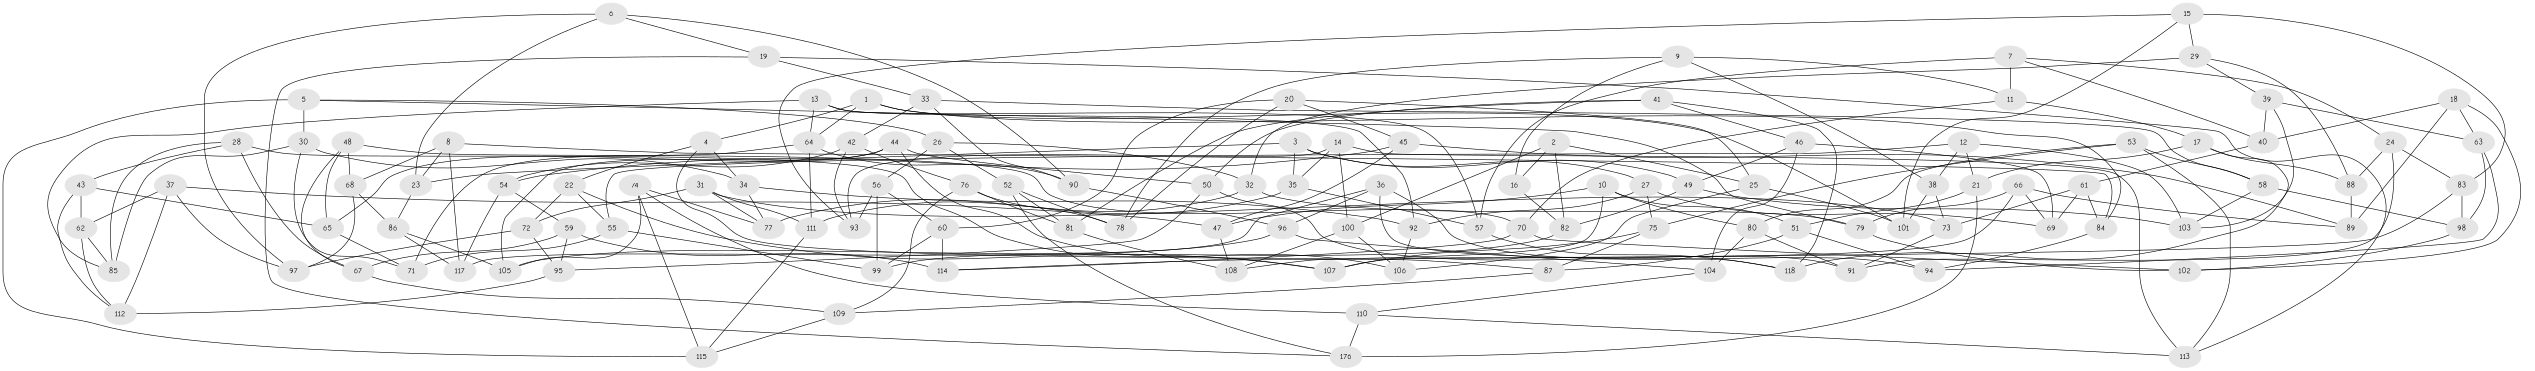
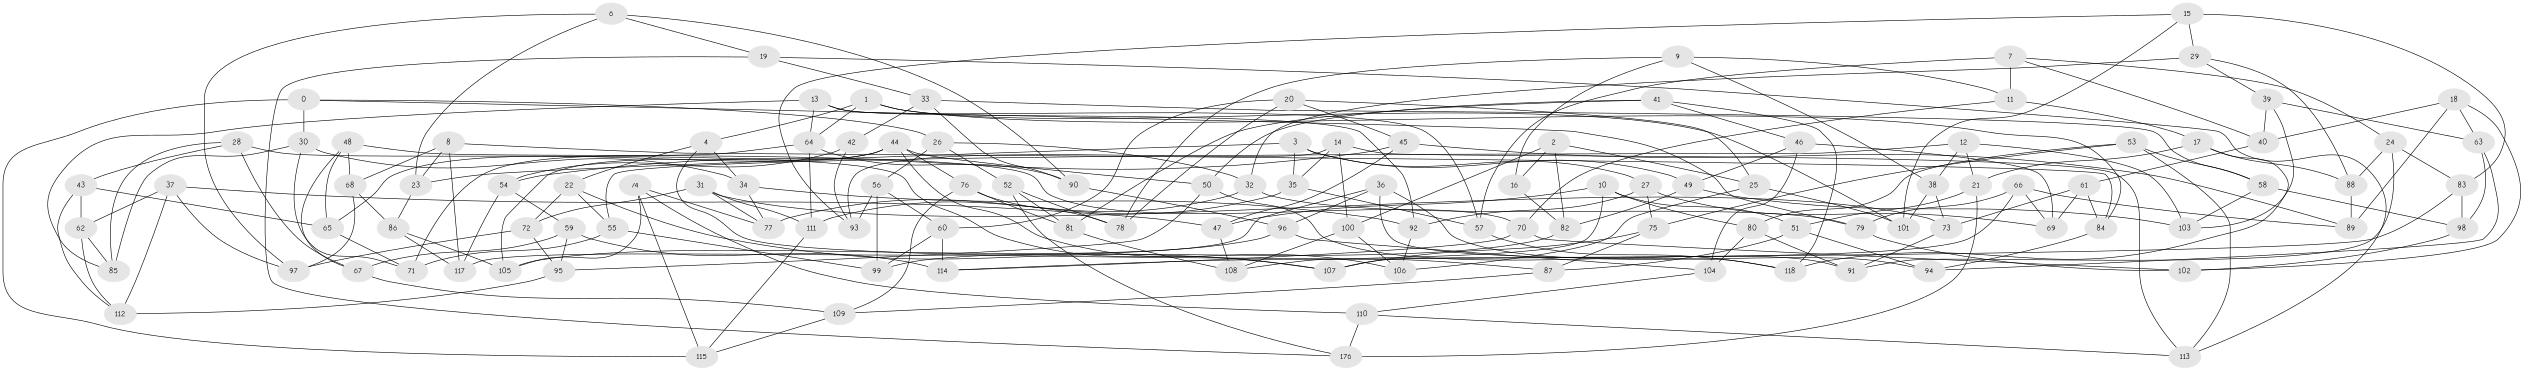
  graph {
    fontname="Comic Neue"
    node [color=gray90 fontname="Comic Neue" style=filled]
    edge [fontname="Comic Neue"]
    1
    4
    64
    84
    101
    22
    34
    87
    90
    71
    111
    94
    2
    16
    25
    82
    100
    106
    99
    108
    3
    23
    27
    35
    49
    86
    92
    69
    75
    57
    77
    103
    55
    72
    107
    109
-   5
+   5 [label=0]
    26
    30
    79
    115
    32
    52
    56
    85
    102
    6
    19
    97
    113
    33
    n52 [label=176]
    96
    7
    11
    24
    40
    17
    70
    83
    88
    91
    61
    118
    8
    68
    117
    9
    38
    78
    73
    10
    47
    51
    80
    104
    21
    114
    12
    13
    14
    93
    15
    29
    39
    98
    89
    18
    63
    42
    58
    20
    45
    60
    54
    95
    105
    81
    28
    43
    67
    62
    112
    65
    31
    76
    36
    37
    41
    46
    50
    59
    44
    110
    48
    53
    66
    74
    1 -- 4
    1 -- 64
    1 -- 84
    1 -- 101
    4 -- 22
    4 -- 34
    4 -- 87
    64 -- 90
    64 -- 71
    64 -- 111
    84 -- 94
    22 -- 55
    22 -- 72
    22 -- 107
    34 -- 92
    34 -- 77
    87 -- 109
    90 -- 96
    111 -- 115
    2 -- 16
    2 -- 25
    2 -- 82
    2 -- 100
    16 -- 82
    25 -- 101
    25 -- 106
    82 -- 99
    100 -- 106
    100 -- 108
    3 -- 23
    3 -- 27
    3 -- 35
    3 -- 49
    23 -- 86
    27 -- 92
    27 -- 69
    27 -- 75
    35 -- 57
    35 -- 77
    49 -- 82
    49 -- 103
    86 -- 117
    86 -- 105
    92 -- 106
    75 -- 87
    75 -- 107
    57 -- 118
    55 -- 71
    55 -- 99
    72 -- 97
    72 -- 95
    109 -- 115
    5 -- 26
    5 -- 30
    5 -- 79
    5 -- 115
    26 -- 32
    26 -- 52
    26 -- 56
    30 -- 34
    30 -- 71
    30 -- 85
    79 -- 102
    32 -- 111
    32 -- 79
    52 -- n52
    52 -- 78
    52 -- 81
    56 -- 99
    56 -- 93
    56 -- 60
    6 -- 90
    6 -- 23
    6 -- 19
    6 -- 97
    19 -- 113
    19 -- 33
    19 -- n52
    33 -- 90
    33 -- 42
    33 -- 58
    96 -- 104
    96 -- 105
    7 -- 57
    7 -- 11
    7 -- 24
    7 -- 40
    11 -- 17
    11 -- 70
    24 -- 83
    24 -- 88
    24 -- 91
    40 -- 61
    17 -- 88
    17 -- 118
    17 -- 21
    70 -- 102
    70 -- 114
    83 -- 114
    83 -- 98
    88 -- 89
    61 -- 84
    61 -- 69
    61 -- 73
    8 -- 84
    8 -- 23
    8 -- 68
    8 -- 117
    68 -- 86
    68 -- 97
    9 -- 16
    9 -- 11
    9 -- 38
    9 -- 78
    38 -- 101
    38 -- 73
    73 -- 91
    10 -- 108
    10 -- 47
    10 -- 51
    10 -- 80
    47 -- 108
    51 -- 87
    51 -- 94
    80 -- 91
    80 -- 104
    104 -- 110
    21 -- n52
    21 -- 51
    12 -- 103
    12 -- 55
    12 -- 38
    12 -- 21
    13 -- 64
    13 -- 92
    13 -- 57
    13 -- 85
    14 -- 100
    14 -- 35
    14 -- 113
    14 -- 93
    15 -- 101
    15 -- 83
    15 -- 93
    15 -- 29
    29 -- 32
    29 -- 88
    29 -- 39
    39 -- 103
    39 -- 40
    39 -- 63
    98 -- 102
    18 -- 102
    18 -- 40
    18 -- 89
    18 -- 63
    63 -- 94
    63 -- 98
    42 -- 93
    42 -- 54
-   42 -- 76
+   44 -- 76
    58 -- 103
    58 -- 98
    20 -- 25
    20 -- 78
    20 -- 45
    20 -- 60
    45 -- 47
    45 -- 89
    45 -- 54
    60 -- 99
    60 -- 114
    54 -- 117
    54 -- 59
    95 -- 112
    81 -- 108
    28 -- 107
    28 -- 85
    28 -- 43
    28 -- 67
    43 -- 62
    43 -- 112
    43 -- 65
    67 -- 109
    62 -- 85
    62 -- 112
    65 -- 71
    31 -- 111
    31 -- 77
    31 -- 72
    31 -- 73
    76 -- 109
    76 -- 78
    76 -- 81
    36 -- 94
    36 -- 96
    36 -- 118
    36 -- 117
    37 -- 97
    37 -- 47
    37 -- 62
    37 -- 112
    41 -- 118
    41 -- 81
    41 -- 46
    41 -- 50
    46 -- 49
    46 -- 69
    46 -- 104
    50 -- 91
    50 -- 95
    59 -- 114
    59 -- 95
    59 -- 67
    44 -- 106
    44 -- 105
    44 -- 65
    44 -- 50
    110 -- 113
    110 -- n52
    48 -- 70
    48 -- 68
    48 -- 67
    48 -- 65
    53 -- 75
    53 -- 113
    53 -- 80
    53 -- 58
    66 -- 69
    66 -- 107
    66 -- 79
    66 -- 89
    74 -- 77
    74 -- 115
    74 -- 105
    74 -- 110
  }
